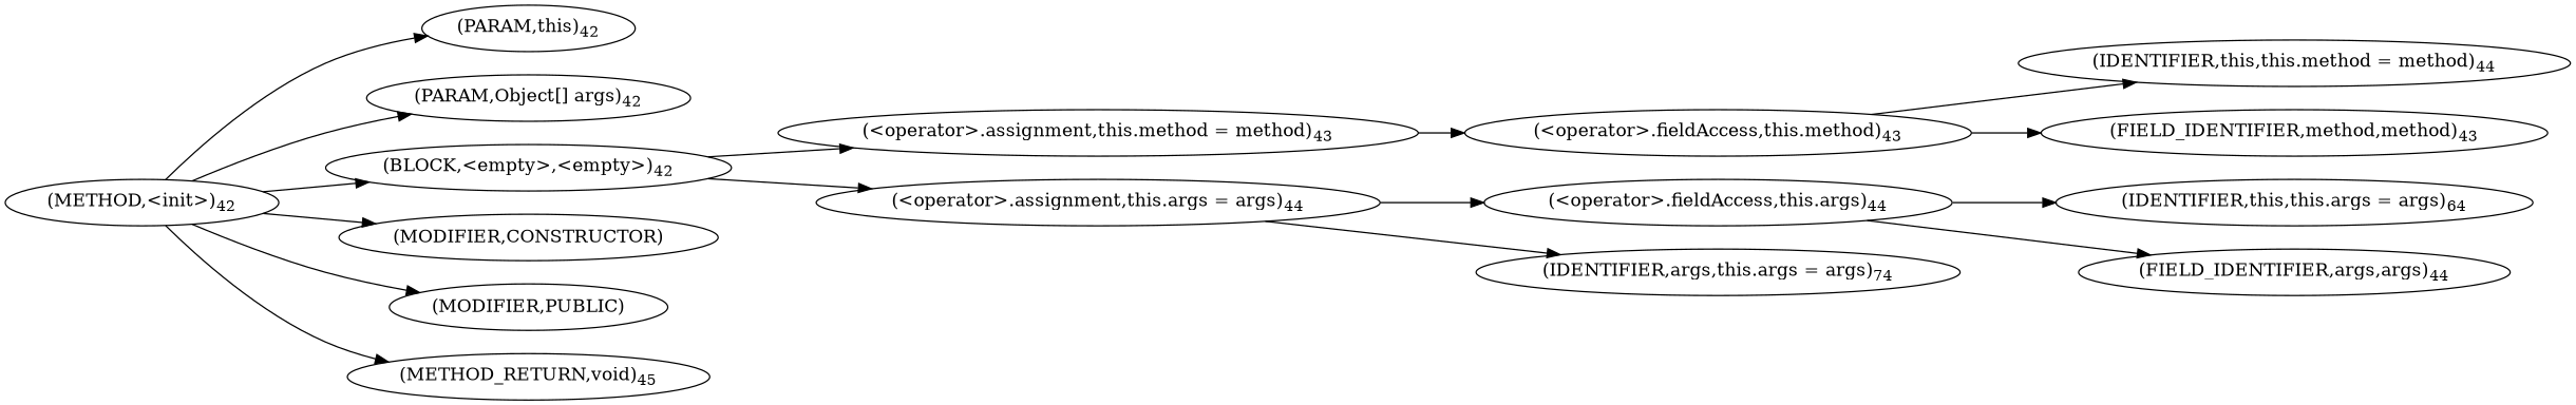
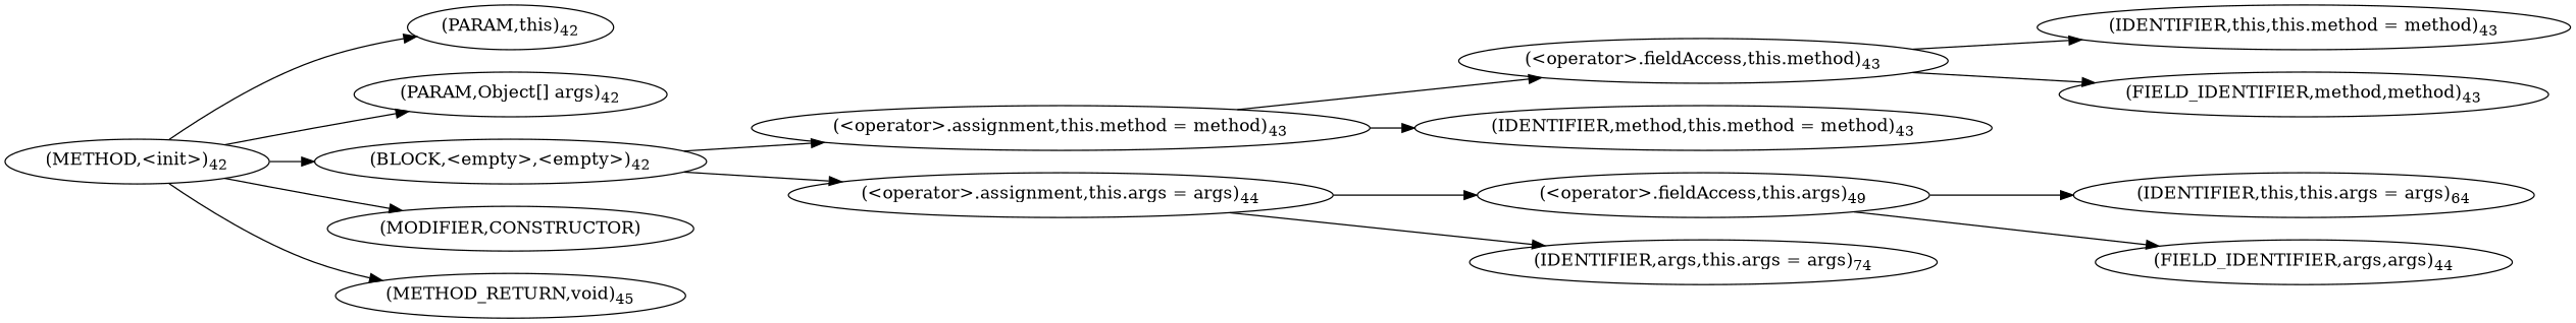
  digraph {
    rankdir=LR
    n1 [label=<(METHOD,&lt;init&gt;)<SUB>42</SUB>>]
    n2 [label=<(PARAM,this)<SUB>42</SUB>>]
    n3 [label=<(PARAM,Object[] args)<SUB>42</SUB>>]
    n4 [label=<(BLOCK,&lt;empty&gt;,&lt;empty&gt;)<SUB>42</SUB>>]
    n5 [label=<(MODIFIER,CONSTRUCTOR)>]
-   n6 [label=<(MODIFIER,PUBLIC)>]
    n7 [label=<(METHOD_RETURN,void)<SUB>45</SUB>>]
    n8 [label=<(&lt;operator&gt;.assignment,this.method = method)<SUB>43</SUB>>]
    n9 [label=<(&lt;operator&gt;.assignment,this.args = args)<SUB>44</SUB>>]
    n10 [label=<(&lt;operator&gt;.fieldAccess,this.method)<SUB>43</SUB>>]
-   n12 [label=<(&lt;operator&gt;.fieldAccess,this.args)<SUB>44</SUB>>]
+   n11 [label=<(IDENTIFIER,method,this.method = method)<SUB>43</SUB>>]
+   n12 [label=<(&lt;operator&gt;.fieldAccess,this.args)<SUB>49</SUB>>]
    n13 [label=<(IDENTIFIER,args,this.args = args)<SUB>74</SUB>>]
-   n14 [label=<(IDENTIFIER,this,this.method = method)<SUB>44</SUB>>]
+   n14 [label=<(IDENTIFIER,this,this.method = method)<SUB>43</SUB>>]
    n15 [label=<(FIELD_IDENTIFIER,method,method)<SUB>43</SUB>>]
    n16 [label=<(IDENTIFIER,this,this.args = args)<SUB>64</SUB>>]
    n17 [label=<(FIELD_IDENTIFIER,args,args)<SUB>44</SUB>>]
    n1 -> n2
    n1 -> n3
    n1 -> n4
    n1 -> n5
-   n1 -> n6
    n1 -> n7
    n4 -> n8
    n4 -> n9
    n8 -> n10
+   n8 -> n11
    n9 -> n12
    n9 -> n13
    n10 -> n14
    n10 -> n15
    n12 -> n16
    n12 -> n17
  }
